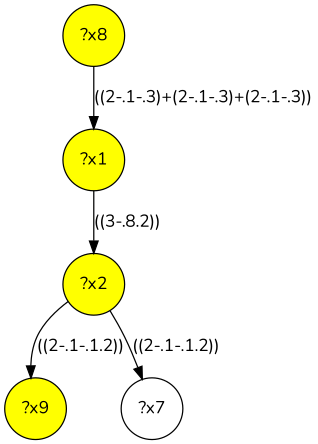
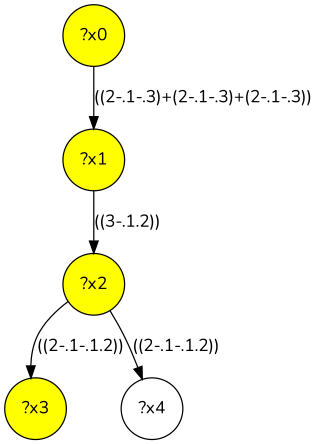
  digraph {
    fontname=Nunito
    node [fillcolor=yellow fontname=Nunito shape=circle style="filled,"]
    edge [fontname=Nunito]
-   n1 [label="?x9"]
+   n1 [label="?x3"]
    n2 [label="?x1"]
    n3 [label="?x2"]
-   n4 [label="?x7" fillcolor="" style=""]
-   n5 [label="?x8"]
-   n2 -> n3 [label="((3-.8.2))"]
+   n4 [label="?x4" fillcolor="" style=""]
+   n5 [label="?x0"]
+   n2 -> n3 [label="((3-.1.2))"]
    n3 -> n1 [label="((2-.1-.1.2))"]
    n3 -> n4 [label="((2-.1-.1.2))"]
    n5 -> n2 [label="((2-.1-.3)+(2-.1-.3)+(2-.1-.3))"]
  }
